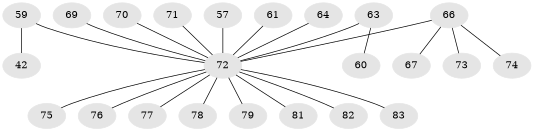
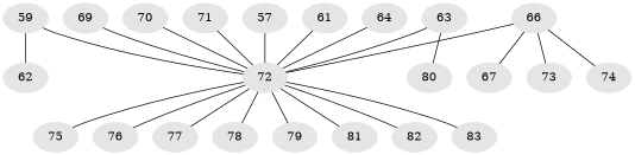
  graph {
    node [color=gray90 style=filled]
    72 [super="+54+65"]
    75
    76
    77
    78
    79
    81
    82
    83
    57
    59 [super="+50"]
-   62 [label=42]
+   62
    61
    63
-   80 [label=60]
+   80
    64
    66
    67
    73
    74
    69
    70
    71
    72 -- 75
    72 -- 76
    72 -- 77
    72 -- 78
    72 -- 79
    72 -- 81
    72 -- 82
    72 -- 83
    57 -- 72
    59 -- 72
    59 -- 62
    61 -- 72
    63 -- 72
    63 -- 80
    64 -- 72
    66 -- 72
    66 -- 67
    66 -- 73
    66 -- 74
    69 -- 72
    70 -- 72
    71 -- 72
  }
